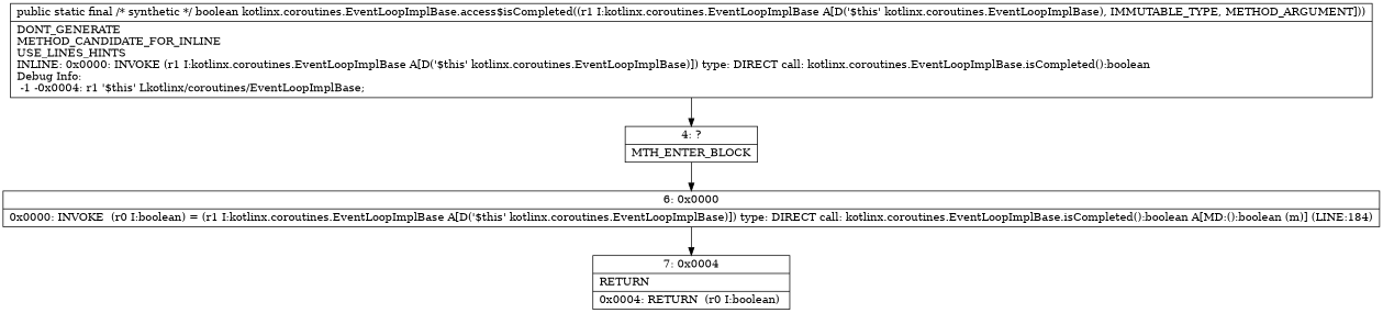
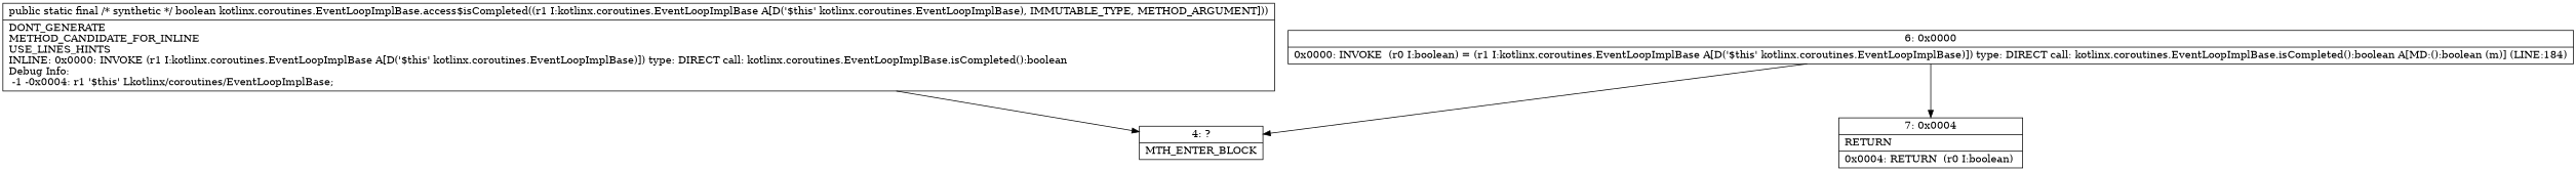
  digraph {
    node [shape=record]
    n1 [label="{4\:\ ?|MTH_ENTER_BLOCK\l}"]
    n2 [label="{6\:\ 0x0000|0x0000: INVOKE  (r0 I:boolean) = (r1 I:kotlinx.coroutines.EventLoopImplBase A[D('$this' kotlinx.coroutines.EventLoopImplBase)]) type: DIRECT call: kotlinx.coroutines.EventLoopImplBase.isCompleted():boolean A[MD:():boolean (m)] (LINE:184)\l}"]
    n3 [label="{7\:\ 0x0004|RETURN\l|0x0004: RETURN  (r0 I:boolean) \l}"]
    n4 [label="{public static final \/* synthetic *\/ boolean kotlinx.coroutines.EventLoopImplBase.access$isCompleted((r1 I:kotlinx.coroutines.EventLoopImplBase A[D('$this' kotlinx.coroutines.EventLoopImplBase), IMMUTABLE_TYPE, METHOD_ARGUMENT]))  | DONT_GENERATE\lMETHOD_CANDIDATE_FOR_INLINE\lUSE_LINES_HINTS\lINLINE: 0x0000: INVOKE  (r1 I:kotlinx.coroutines.EventLoopImplBase A[D('$this' kotlinx.coroutines.EventLoopImplBase)]) type: DIRECT call: kotlinx.coroutines.EventLoopImplBase.isCompleted():boolean\lDebug Info:\l  \-1 \-0x0004: r1 '$this' Lkotlinx\/coroutines\/EventLoopImplBase;\l}"]
-   n1 -> n2
+   n2 -> n1
    n2 -> n3
    n4 -> n1
  }
